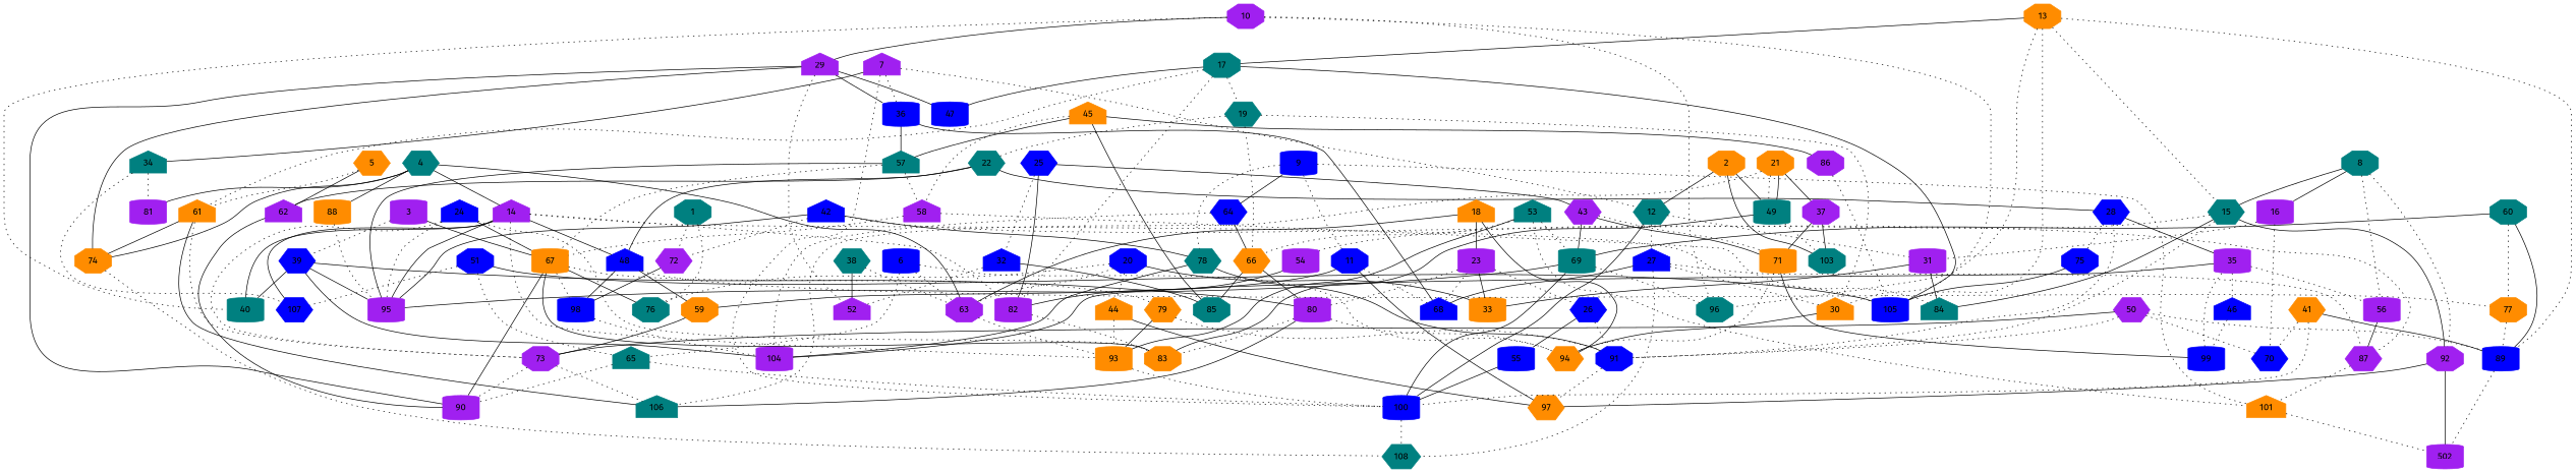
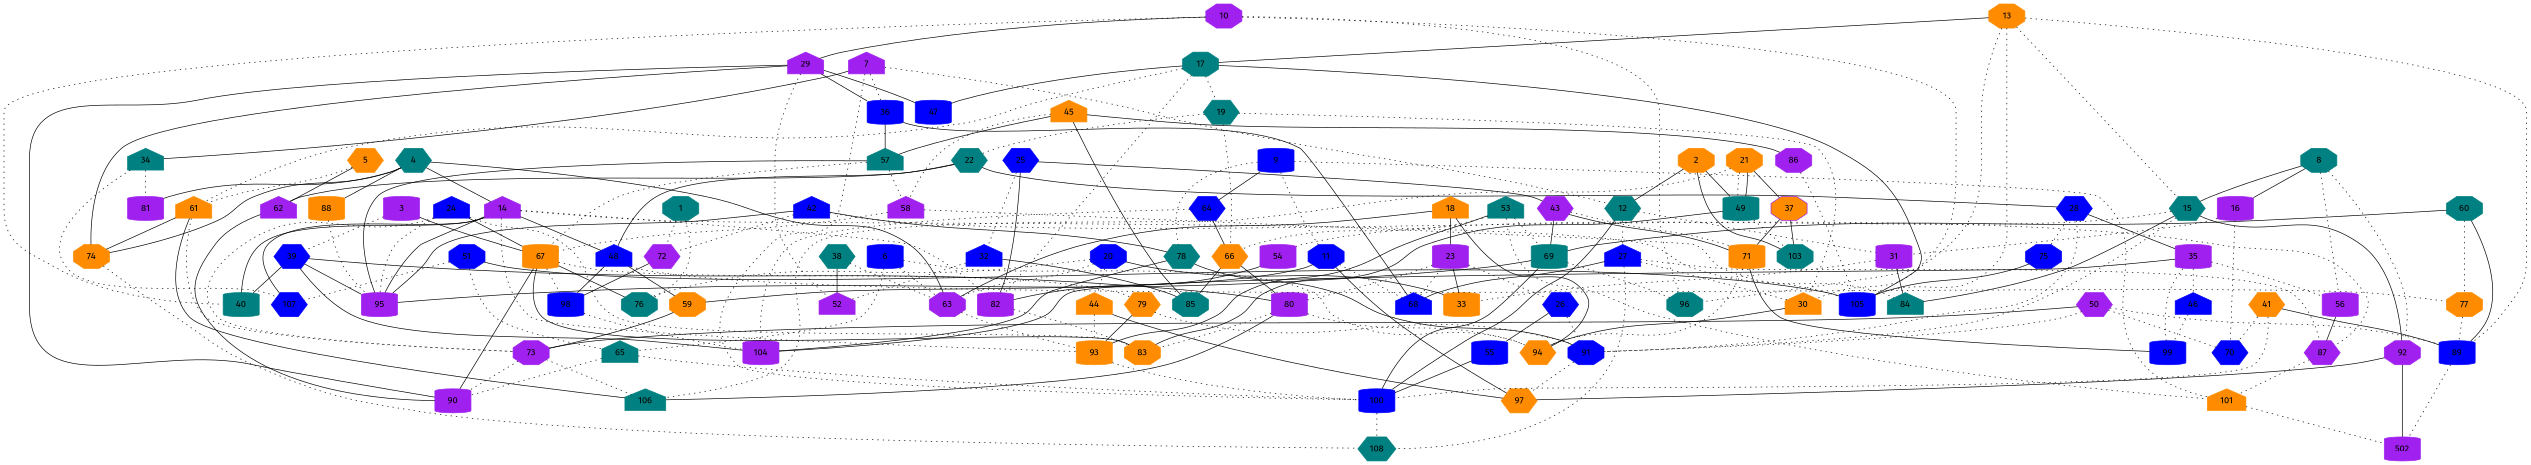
  graph {
    fontname="Fira Sans"
    node [color=purple fontname="Fira Sans" shape=cylinder style=filled]
    edge [fontname="Fira Sans" style=dotted]
    1 [color=teal shape=octagon]
    72 [shape=hexagon]
    76 [color=teal shape=octagon]
    98 [color=blue]
    2 [color=darkorange shape=octagon]
    12 [color=teal shape=hexagon]
    49 [color=teal]
    103 [color=teal shape=octagon]
    100 [color=blue]
    27 [color=blue shape=house]
    31
    83 [color=darkorange shape=octagon]
    39 [color=blue shape=hexagon]
    3
    67 [color=darkorange]
    40 [color=teal]
    95
    80
    104
    90
    79 [color=darkorange shape=hexagon]
    4 [color=teal shape=hexagon]
    14 [shape=house]
    63 [shape=octagon]
    74 [color=darkorange shape=octagon]
    81
    88 [color=darkorange]
    105 [color=blue]
    48 [color=blue shape=house]
    82
    93 [color=darkorange]
    107 [color=blue shape=hexagon]
    108 [color=teal shape=hexagon]
    5 [color=darkorange shape=hexagon]
    61 [color=darkorange shape=house]
    62 [shape=house]
    106 [color=teal shape=house]
    73 [shape=octagon]
    6 [color=blue]
    65 [color=teal shape=house]
    94 [color=darkorange shape=hexagon]
    7 [shape=house]
    34 [color=teal shape=house]
    36 [color=blue]
    68 [color=blue shape=house]
    57 [color=teal shape=house]
    8 [color=teal shape=octagon]
    15 [color=teal shape=hexagon]
    16
    56
    92 [shape=octagon]
    54
    84 [color=teal shape=house]
    91 [color=blue shape=octagon]
    70 [color=blue shape=hexagon]
    87 [shape=hexagon]
    97 [color=darkorange shape=hexagon]
    n58 [label=502]
    9 [color=blue]
    11 [color=blue shape=octagon]
    64 [color=blue shape=hexagon]
    78 [color=teal shape=hexagon]
    101 [color=darkorange shape=house]
    59 [color=darkorange shape=octagon]
    66 [color=darkorange shape=hexagon]
    10 [shape=octagon]
    29 [shape=house]
    30 [color=darkorange shape=house]
    96 [color=teal shape=octagon]
    47 [color=blue]
    52 [shape=house]
    33 [color=darkorange]
    13 [color=darkorange shape=octagon]
    17 [color=teal shape=octagon]
    89 [color=blue]
    19 [color=teal shape=hexagon]
    77 [color=darkorange shape=octagon]
    22 [color=teal shape=hexagon]
    18 [color=darkorange shape=house]
    23
    26 [color=blue shape=hexagon]
    28 [color=blue shape=hexagon]
    85 [color=teal shape=octagon]
    20 [color=blue shape=octagon]
    44 [color=darkorange shape=house]
    21 [color=darkorange shape=octagon]
-   37 [shape=octagon]
+   37 [shape=octagon fillcolor=darkorange]
    71 [color=darkorange]
    35
    75 [color=blue shape=octagon]
    55 [color=blue]
    24 [color=blue shape=house]
    25 [color=blue shape=hexagon]
    32 [color=blue shape=house]
    43 [shape=hexagon]
    69 [color=teal]
    46 [color=blue shape=house]
    99 [color=blue]
    58 [shape=house]
    38 [color=teal shape=hexagon]
    41 [color=darkorange shape=hexagon]
    42 [color=blue shape=house]
    45 [color=darkorange shape=house]
    86 [shape=octagon]
    50 [shape=hexagon]
    51 [color=blue shape=octagon]
    53 [color=teal shape=house]
    60 [color=teal shape=octagon]
    1 -- 72
    1 -- 76
    72 -- 98 [style=solid]
    98 -- 104
    2 -- 12 [style=solid]
    2 -- 49 [style=solid]
    2 -- 103 [style=solid]
    12 -- 100 [style=solid]
    12 -- 27
    12 -- 31
    49 -- 103
    49 -- 83 [style=solid]
    100 -- 108
    27 -- 108
    27 -- 68 [style=solid]
    27 -- 87
    27 -- 30
    31 -- 84 [style=solid]
-   31 -- 33 [style=solid]
+   31 -- 33
    39 -- 40 [style=solid]
    39 -- 95 [style=solid]
    39 -- 80 [style=solid]
    39 -- 104 [style=solid]
    3 -- 39
    3 -- 67 [style=solid]
    67 -- 76 [style=solid]
    67 -- 98
    67 -- 83 [style=solid]
    67 -- 90 [style=solid]
    67 -- 79
    80 -- 83
    80 -- 106 [style=solid]
    80 -- 94
    79 -- 93 [style=solid]
    79 -- 91
    4 -- 14 [style=solid]
    4 -- 63 [style=solid]
    4 -- 74 [style=solid]
    4 -- 81 [style=solid]
    4 -- 88 [style=solid]
    14 -- 40 [style=solid]
    14 -- 95 [style=solid]
    14 -- 105
    14 -- 48 [style=solid]
    14 -- 82
    14 -- 93
    14 -- 107 [style=solid]
    63 -- 93
    74 -- 108
    88 -- 95
    48 -- 98 [style=solid]
    48 -- 59 [style=solid]
    48 -- 77
    82 -- 83
    93 -- 100
    5 -- 61
    5 -- 62 [style=solid]
    61 -- 74 [style=solid]
    61 -- 106 [style=solid]
    61 -- 73
    62 -- 90 [style=solid]
    73 -- 90
    73 -- 106
    6 -- 63
    6 -- 65
    6 -- 94
    65 -- 100
    65 -- 90
    7 -- 12
    7 -- 100
    7 -- 34 [style=solid]
    7 -- 36
    34 -- 81
    34 -- 107
    36 -- 68 [style=solid]
    36 -- 57 [style=solid]
    57 -- 67
    57 -- 95 [style=solid]
    57 -- 58
    8 -- 15 [style=solid]
    8 -- 16 [style=solid]
    8 -- 56
    8 -- 92
    15 -- 92 [style=solid]
    15 -- 54
    15 -- 84 [style=solid]
    15 -- 91
    16 -- 31
    16 -- 70
    56 -- 87 [style=solid]
    92 -- 97 [style=solid]
    92 -- n58 [style=solid]
    54 -- 82 [style=solid]
    91 -- 97
    87 -- 101
    9 -- 11
    9 -- 64 [style=solid]
    9 -- 78
    9 -- 101
    11 -- 68
    11 -- 97 [style=solid]
    11 -- 59 [style=solid]
    64 -- 104
    64 -- 66 [style=solid]
    78 -- 104 [style=solid]
    78 -- 91 [style=solid]
    101 -- n58
    59 -- 73 [style=solid]
    66 -- 80 [style=solid]
    66 -- 85 [style=solid]
    10 -- 40
    10 -- 29 [style=solid]
    10 -- 30
    10 -- 96
    29 -- 90 [style=solid]
    29 -- 74 [style=solid]
    29 -- 36 [style=solid]
    29 -- 47 [style=solid]
    29 -- 52
    30 -- 94 [style=solid]
    13 -- 105
    13 -- 15
    13 -- 96
    13 -- 17 [style=solid]
    13 -- 89
    17 -- 105 [style=solid]
    17 -- 82
    17 -- 61
    17 -- 47 [style=solid]
    17 -- 19
    89 -- n58
    19 -- 66
    19 -- 30
    19 -- 22
    77 -- 89
    22 -- 48 [style=solid]
    22 -- 62 [style=solid]
    22 -- 28 [style=solid]
    18 -- 63 [style=solid]
    18 -- 94 [style=solid]
    18 -- 23 [style=solid]
    23 -- 80
    23 -- 68
    23 -- 33 [style=solid]
    23 -- 26
    26 -- 91
    26 -- 55 [style=solid]
    28 -- 91
    28 -- 35 [style=solid]
    28 -- 75
    20 -- 76
    20 -- 63
    20 -- 33 [style=solid]
    20 -- 44
    44 -- 93
    44 -- 97 [style=solid]
    21 -- 49
    21 -- 49 [style=solid]
    21 -- 106
    21 -- 37 [style=solid]
    37 -- 103 [style=solid]
    37 -- 71 [style=solid]
    71 -- 94
    71 -- 99 [style=solid]
    35 -- 104 [style=solid]
    35 -- 56
    35 -- 46
    35 -- 99
    75 -- 105 [style=solid]
    55 -- 100 [style=solid]
    24 -- 83
    24 -- 67 [style=solid]
    24 -- 95
    24 -- 73
    25 -- 82 [style=solid]
    25 -- 32
    25 -- 43 [style=solid]
    32 -- 52
    32 -- 85 [style=solid]
    43 -- 71 [style=solid]
    43 -- 71
    43 -- 69 [style=solid]
    69 -- 100 [style=solid]
    69 -- 95 [style=solid]
    69 -- 96
    46 -- 99
    58 -- 67
    58 -- 84
    38 -- 63
    38 -- 52 [style=solid]
    41 -- 100
    41 -- 70
    41 -- 89 [style=solid]
    42 -- 72
    42 -- 95 [style=solid]
    42 -- 87
    42 -- 78 [style=solid]
    45 -- 57 [style=solid]
    45 -- 85 [style=solid]
    45 -- 58
    45 -- 86 [style=solid]
    86 -- 105
    50 -- 73 [style=solid]
    50 -- 91
    50 -- 70
    50 -- 89
    51 -- 105 [style=solid]
    51 -- 107
    51 -- 65
    53 -- 93 [style=solid]
    53 -- 101
    53 -- 66
    53 -- 69
    60 -- 89 [style=solid]
    60 -- 77
    60 -- 69 [style=solid]
  }
